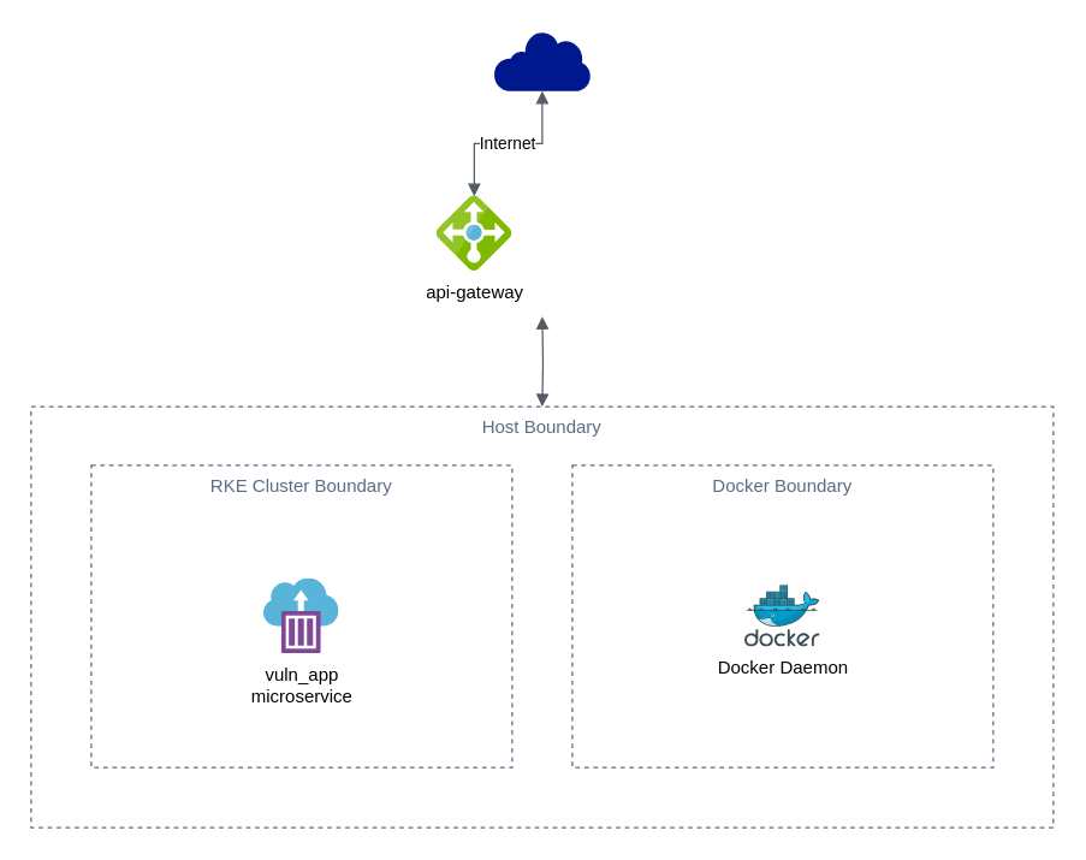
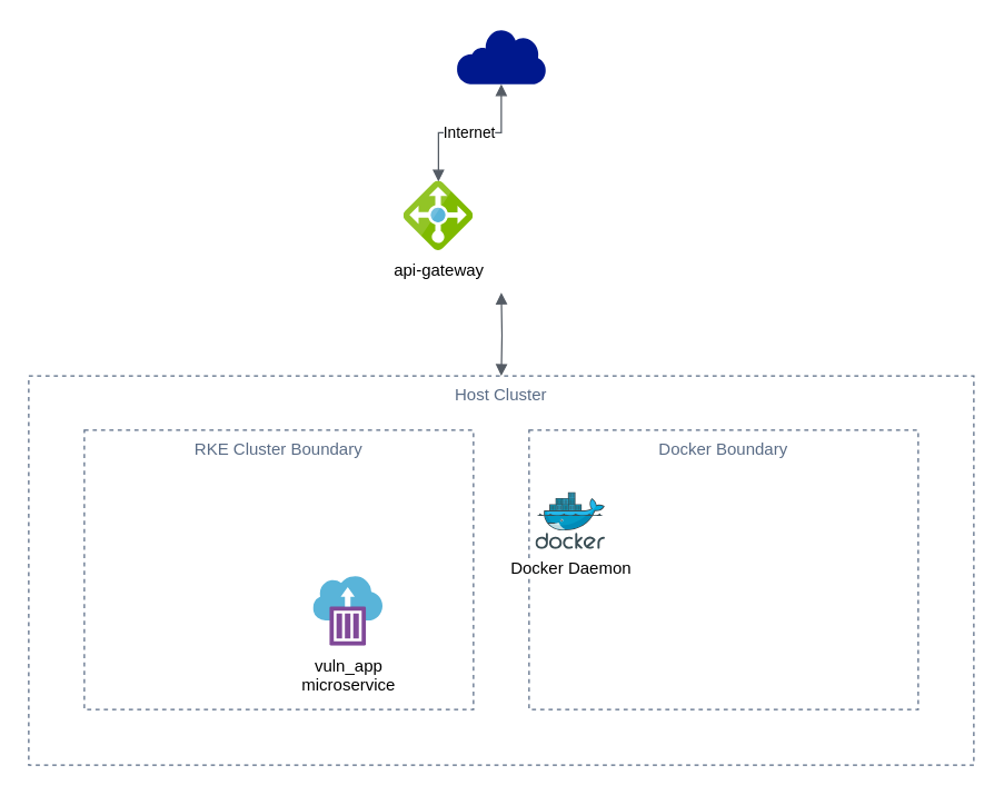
  <mxCell id="0" />
  <mxCell id="1" parent="0" />
- <mxCell id="2" value="Host Boundary" style="fillColor=none;strokeColor=#5A6C86;dashed=1;verticalAlign=top;fontStyle=0;fontColor=#5A6C86;" parent="1" vertex="1"><mxGeometry x="20" y="270" width="680" height="280" as="geometry" /></mxCell>
+ <mxCell id="2" value="Host Cluster" style="fillColor=none;strokeColor=#5A6C86;dashed=1;verticalAlign=top;fontStyle=0;fontColor=#5A6C86;" parent="1" vertex="1"><mxGeometry x="20" y="270" width="680" height="280" as="geometry" /></mxCell>
  <mxCell id="3" value="RKE Cluster Boundary" style="fillColor=none;strokeColor=#5A6C86;dashed=1;verticalAlign=top;fontStyle=0;fontColor=#5A6C86;" parent="1" vertex="1"><mxGeometry x="60" y="309" width="280" height="201" as="geometry" /></mxCell>
- <mxCell id="4" value="vuln_app&lt;br&gt;microservice" style="sketch=0;aspect=fixed;html=1;points=[];align=center;image;fontSize=12;image=img/lib/mscae/Container_Instances.svg;" parent="1" vertex="1"><mxGeometry x="175" y="384.5" width="50" height="50" as="geometry" /></mxCell>
+ <mxCell id="4" value="vuln_app&lt;br&gt;microservice" style="sketch=0;aspect=fixed;html=1;points=[];align=center;image;fontSize=12;image=img/lib/mscae/Container_Instances.svg;" parent="1" vertex="1"><mxGeometry x="225" y="414.5" width="50" height="50" as="geometry" /></mxCell>
  <mxCell id="5" value="api-gateway" style="sketch=0;aspect=fixed;html=1;points=[];align=center;image;fontSize=12;image=img/lib/mscae/Load_Balancer_feature.svg;" parent="1" vertex="1"><mxGeometry x="290" y="130" width="50" height="50" as="geometry" /></mxCell>
  <mxCell id="6" value="" style="sketch=0;aspect=fixed;pointerEvents=1;shadow=0;dashed=0;html=1;strokeColor=none;labelPosition=center;verticalLabelPosition=bottom;verticalAlign=top;align=center;fillColor=#00188D;shape=mxgraph.mscae.enterprise.internet" parent="1" vertex="1"><mxGeometry x="327.74" y="20" width="64.52" height="40" as="geometry" /></mxCell>
  <mxCell id="7" value="Docker Boundary" style="fillColor=none;strokeColor=#5A6C86;dashed=1;verticalAlign=top;fontStyle=0;fontColor=#5A6C86;" parent="1" vertex="1"><mxGeometry x="380" y="309" width="280" height="201" as="geometry" /></mxCell>
- <mxCell id="8" value="Docker Daemon" style="sketch=0;aspect=fixed;html=1;points=[];align=center;image;fontSize=12;image=img/lib/mscae/Docker.svg;" parent="1" vertex="1"><mxGeometry x="495" y="389" width="50" height="41" as="geometry" /></mxCell>
+ <mxCell id="8" value="Docker Daemon" style="sketch=0;aspect=fixed;html=1;points=[];align=center;image;fontSize=12;image=img/lib/mscae/Docker.svg;" parent="1" vertex="1"><mxGeometry x="385" y="354" width="50" height="41" as="geometry" /></mxCell>
  <mxCell id="9" value="" style="edgeStyle=orthogonalEdgeStyle;html=1;endArrow=block;elbow=vertical;startArrow=block;startFill=1;endFill=1;strokeColor=#545B64;rounded=0;entryX=0.5;entryY=0;entryDx=0;entryDy=0;" parent="1" target="2" edge="1"><mxGeometry width="100" relative="1" as="geometry"><mxPoint x="360" y="210" as="sourcePoint" /><mxPoint x="380" y="240" as="targetPoint" /></mxGeometry></mxCell>
  <mxCell id="10" value="Internet" style="edgeStyle=orthogonalEdgeStyle;html=1;endArrow=block;elbow=vertical;startArrow=block;startFill=1;endFill=1;strokeColor=#545B64;rounded=0;exitX=0.5;exitY=1;exitDx=0;exitDy=0;exitPerimeter=0;entryX=0.496;entryY=0.004;entryDx=0;entryDy=0;entryPerimeter=0;" parent="1" source="6" target="5" edge="1"><mxGeometry width="100" relative="1" as="geometry"><mxPoint x="300" y="120" as="sourcePoint" /><mxPoint x="400" y="120" as="targetPoint" /></mxGeometry></mxCell>
